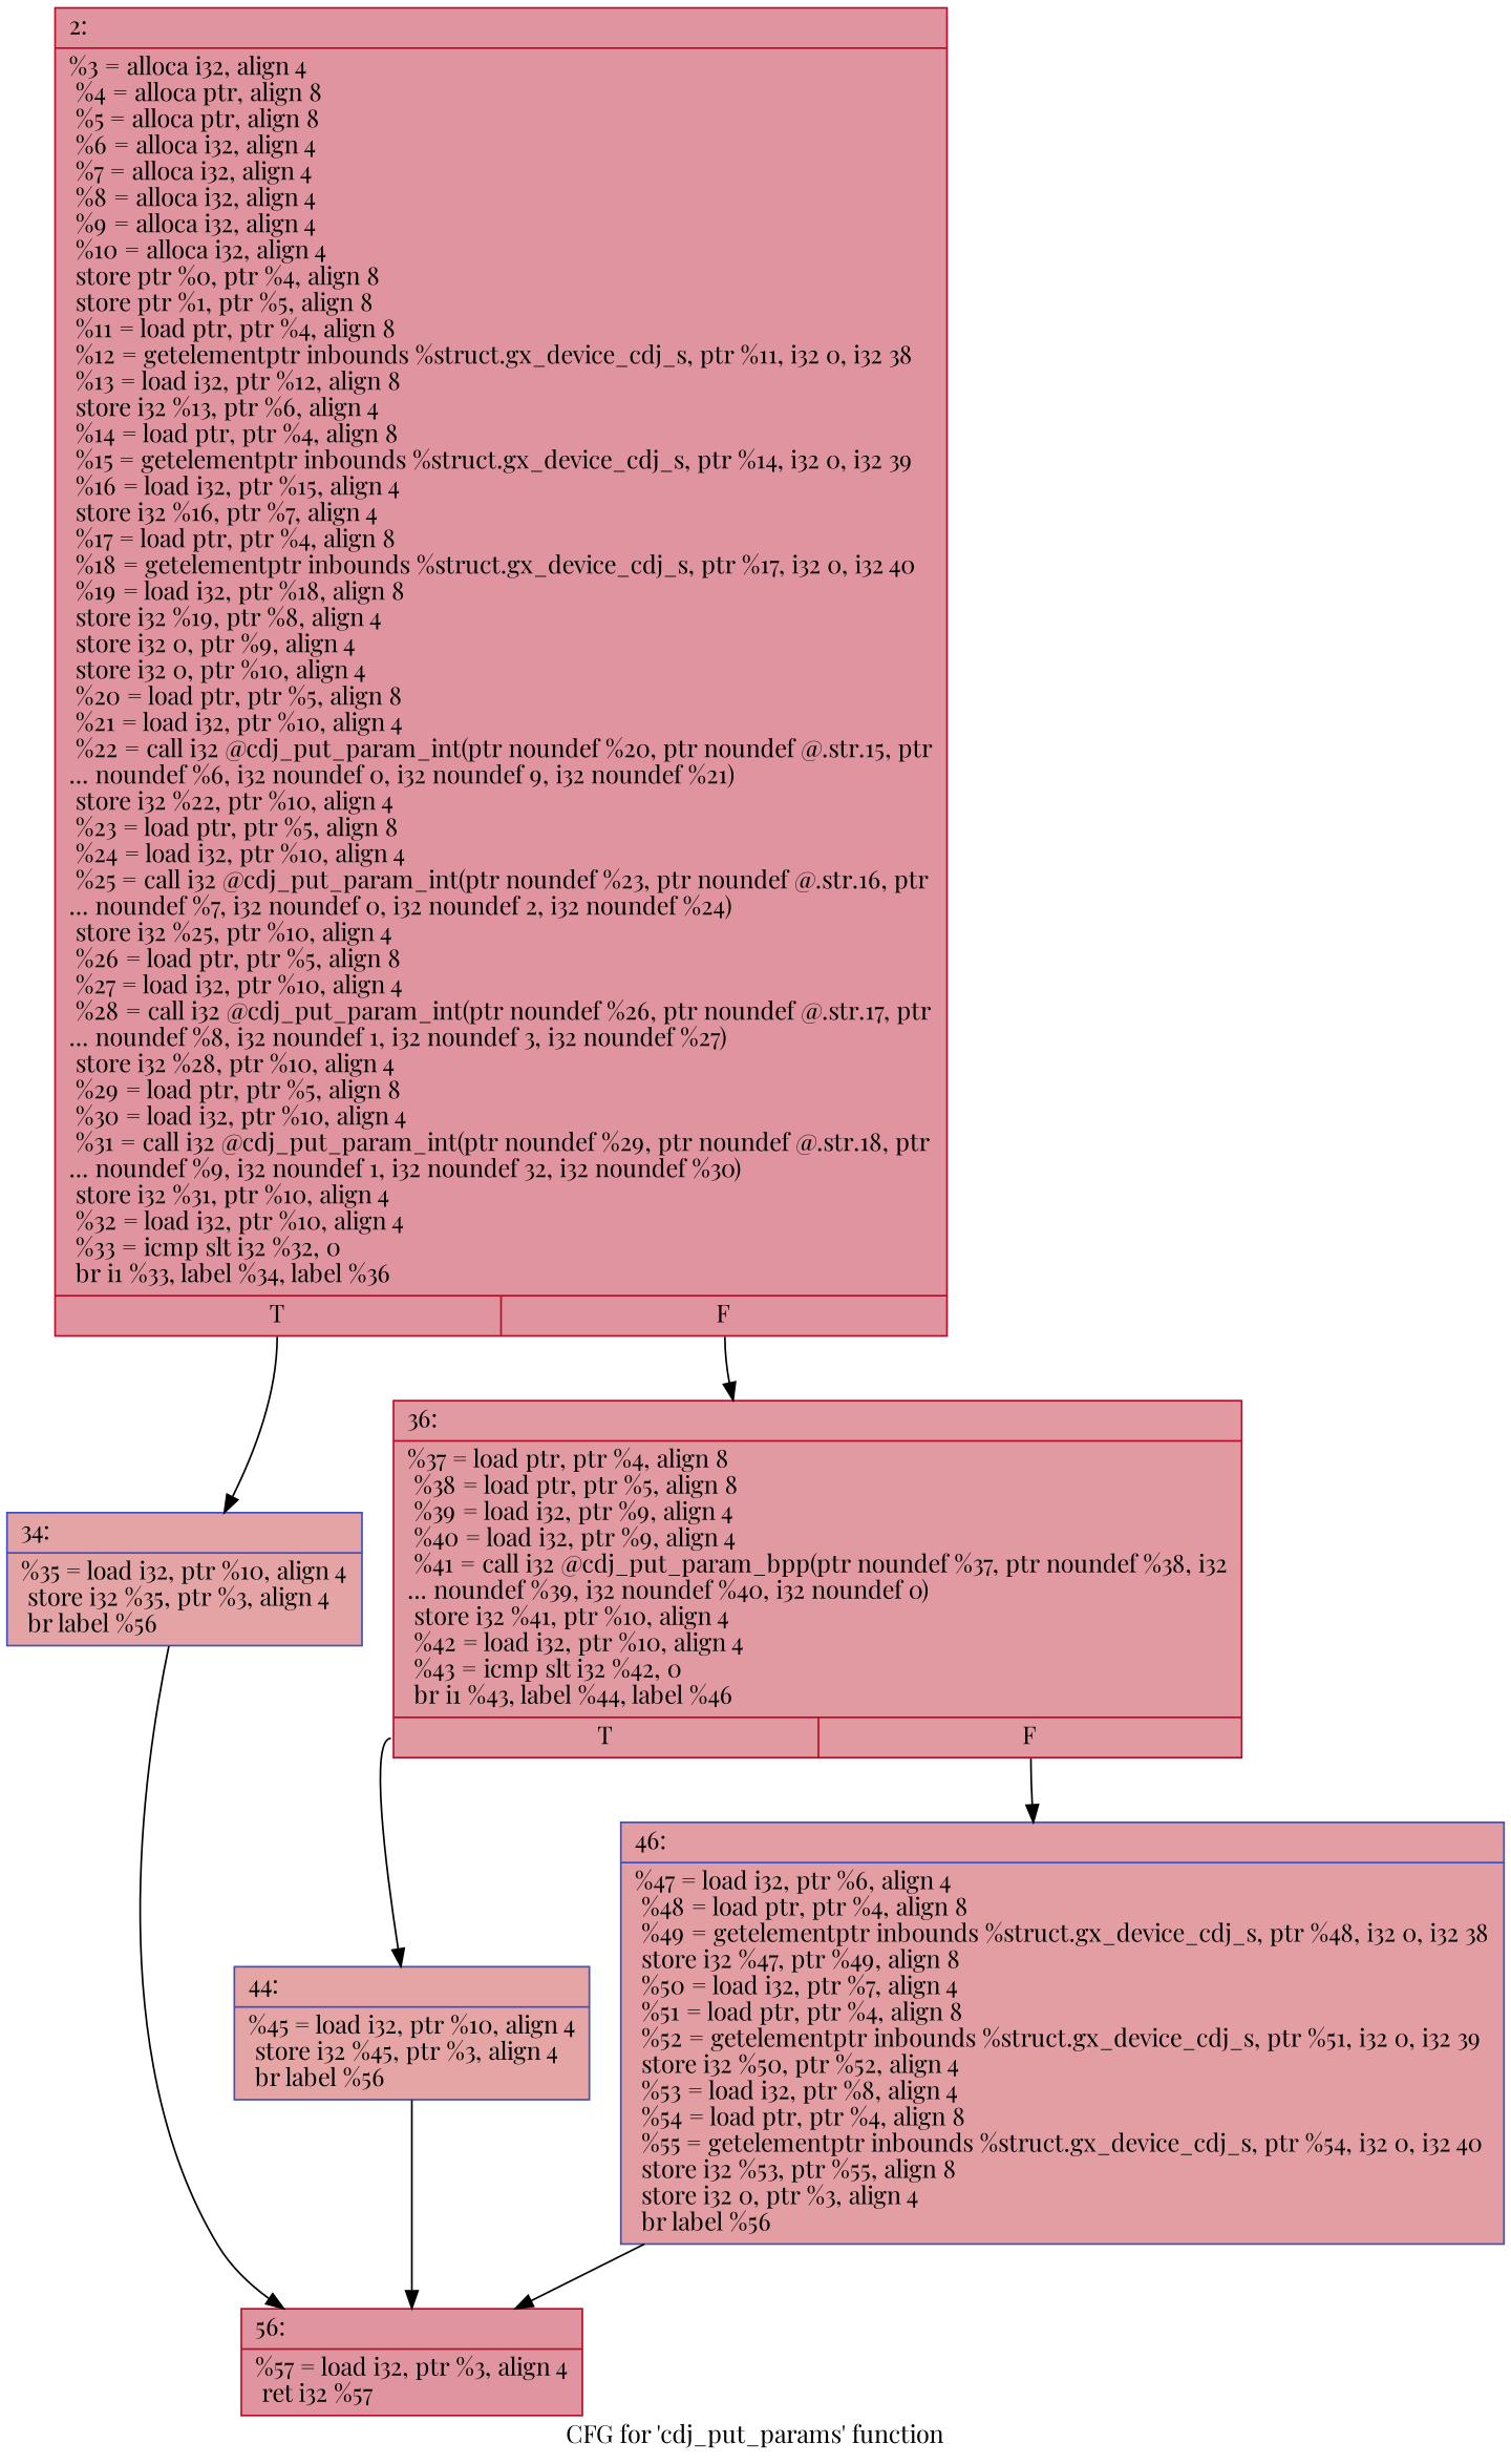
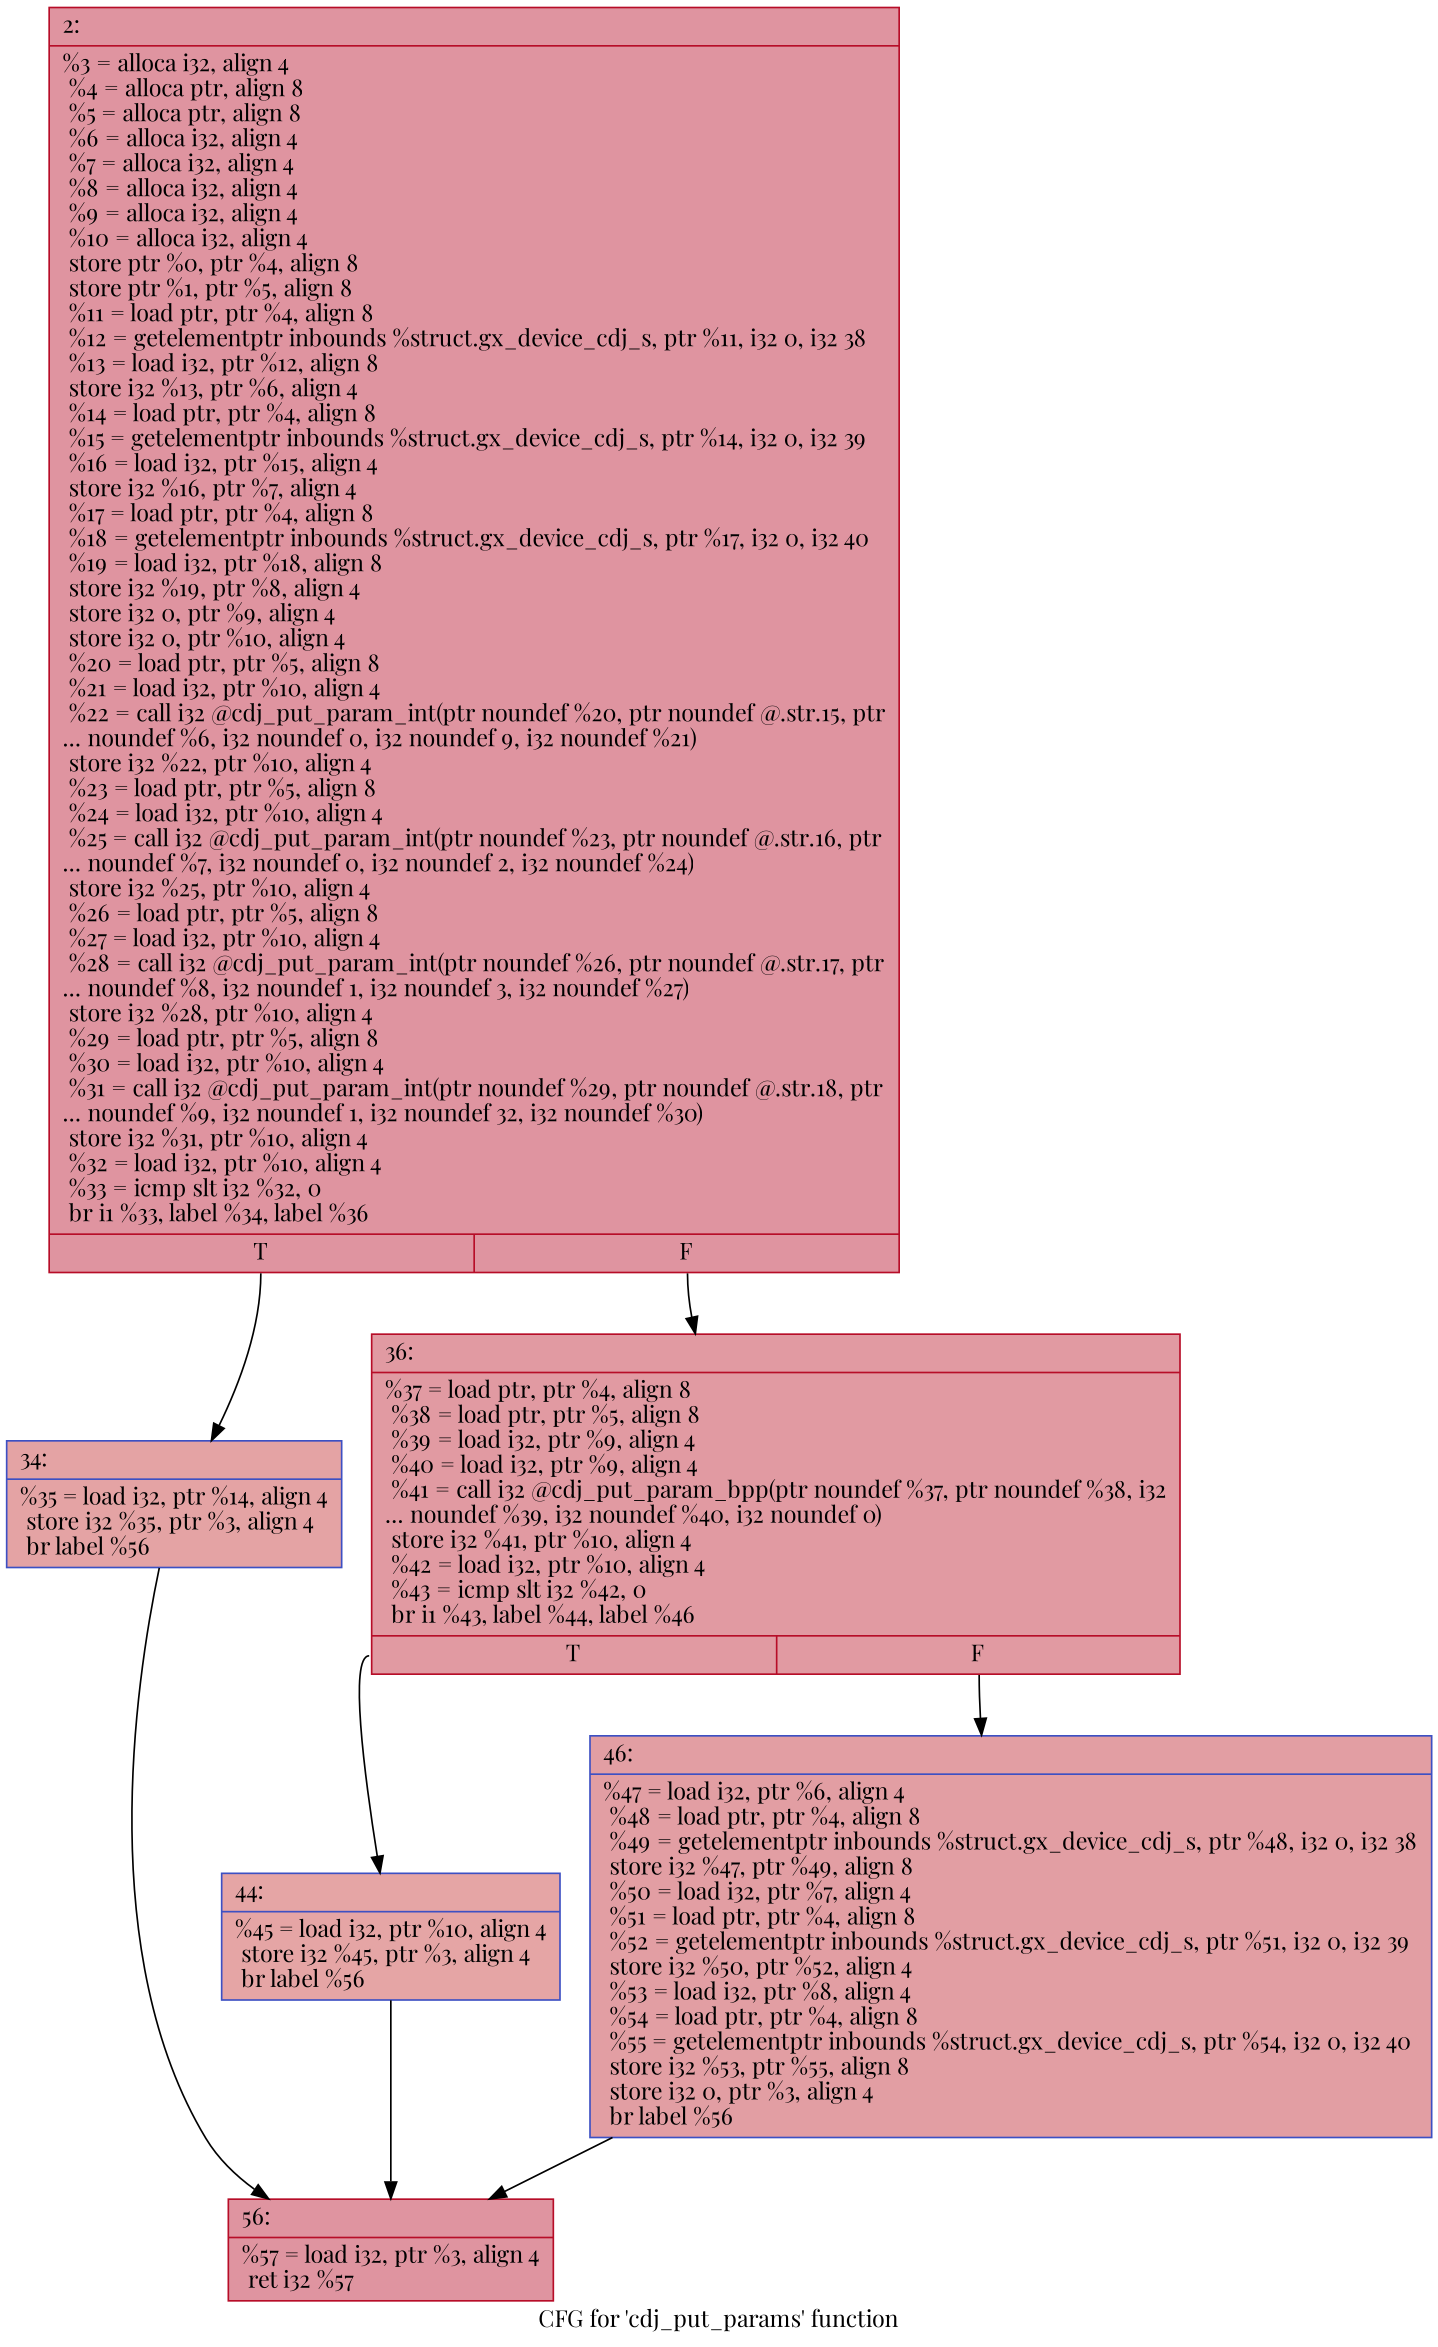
  digraph {
    label="CFG for 'cdj_put_params' function"
    fontname="Playfair Display"
    node [color="#b70d28ff" fillcolor="#b70d2870" fontname="Playfair Display" shape=record style=filled]
    edge [fontname="Playfair Display"]
    n1 [label="{2:\l|  %3 = alloca i32, align 4\l  %4 = alloca ptr, align 8\l  %5 = alloca ptr, align 8\l  %6 = alloca i32, align 4\l  %7 = alloca i32, align 4\l  %8 = alloca i32, align 4\l  %9 = alloca i32, align 4\l  %10 = alloca i32, align 4\l  store ptr %0, ptr %4, align 8\l  store ptr %1, ptr %5, align 8\l  %11 = load ptr, ptr %4, align 8\l  %12 = getelementptr inbounds %struct.gx_device_cdj_s, ptr %11, i32 0, i32 38\l  %13 = load i32, ptr %12, align 8\l  store i32 %13, ptr %6, align 4\l  %14 = load ptr, ptr %4, align 8\l  %15 = getelementptr inbounds %struct.gx_device_cdj_s, ptr %14, i32 0, i32 39\l  %16 = load i32, ptr %15, align 4\l  store i32 %16, ptr %7, align 4\l  %17 = load ptr, ptr %4, align 8\l  %18 = getelementptr inbounds %struct.gx_device_cdj_s, ptr %17, i32 0, i32 40\l  %19 = load i32, ptr %18, align 8\l  store i32 %19, ptr %8, align 4\l  store i32 0, ptr %9, align 4\l  store i32 0, ptr %10, align 4\l  %20 = load ptr, ptr %5, align 8\l  %21 = load i32, ptr %10, align 4\l  %22 = call i32 @cdj_put_param_int(ptr noundef %20, ptr noundef @.str.15, ptr\l... noundef %6, i32 noundef 0, i32 noundef 9, i32 noundef %21)\l  store i32 %22, ptr %10, align 4\l  %23 = load ptr, ptr %5, align 8\l  %24 = load i32, ptr %10, align 4\l  %25 = call i32 @cdj_put_param_int(ptr noundef %23, ptr noundef @.str.16, ptr\l... noundef %7, i32 noundef 0, i32 noundef 2, i32 noundef %24)\l  store i32 %25, ptr %10, align 4\l  %26 = load ptr, ptr %5, align 8\l  %27 = load i32, ptr %10, align 4\l  %28 = call i32 @cdj_put_param_int(ptr noundef %26, ptr noundef @.str.17, ptr\l... noundef %8, i32 noundef 1, i32 noundef 3, i32 noundef %27)\l  store i32 %28, ptr %10, align 4\l  %29 = load ptr, ptr %5, align 8\l  %30 = load i32, ptr %10, align 4\l  %31 = call i32 @cdj_put_param_int(ptr noundef %29, ptr noundef @.str.18, ptr\l... noundef %9, i32 noundef 1, i32 noundef 32, i32 noundef %30)\l  store i32 %31, ptr %10, align 4\l  %32 = load i32, ptr %10, align 4\l  %33 = icmp slt i32 %32, 0\l  br i1 %33, label %34, label %36\l|{<s0>T|<s1>F}}"]
-   n2 [color="#3d50c3ff" fillcolor="#c32e3170" label="{34:\l|  %35 = load i32, ptr %10, align 4\l  store i32 %35, ptr %3, align 4\l  br label %56\l}"]
+   n2 [color="#3d50c3ff" fillcolor="#c32e3170" label="{34:\l|  %35 = load i32, ptr %14, align 4\l  store i32 %35, ptr %3, align 4\l  br label %56\l}"]
    n3 [fillcolor="#bb1b2c70" label="{36:\l|  %37 = load ptr, ptr %4, align 8\l  %38 = load ptr, ptr %5, align 8\l  %39 = load i32, ptr %9, align 4\l  %40 = load i32, ptr %9, align 4\l  %41 = call i32 @cdj_put_param_bpp(ptr noundef %37, ptr noundef %38, i32\l... noundef %39, i32 noundef %40, i32 noundef 0)\l  store i32 %41, ptr %10, align 4\l  %42 = load i32, ptr %10, align 4\l  %43 = icmp slt i32 %42, 0\l  br i1 %43, label %44, label %46\l|{<s0>T|<s1>F}}"]
    n4 [label="{56:\l|  %57 = load i32, ptr %3, align 4\l  ret i32 %57\l}"]
    n5 [color="#3d50c3ff" fillcolor="#c5333470" label="{44:\l|  %45 = load i32, ptr %10, align 4\l  store i32 %45, ptr %3, align 4\l  br label %56\l}"]
    n6 [color="#3d50c3ff" fillcolor="#be242e70" label="{46:\l|  %47 = load i32, ptr %6, align 4\l  %48 = load ptr, ptr %4, align 8\l  %49 = getelementptr inbounds %struct.gx_device_cdj_s, ptr %48, i32 0, i32 38\l  store i32 %47, ptr %49, align 8\l  %50 = load i32, ptr %7, align 4\l  %51 = load ptr, ptr %4, align 8\l  %52 = getelementptr inbounds %struct.gx_device_cdj_s, ptr %51, i32 0, i32 39\l  store i32 %50, ptr %52, align 4\l  %53 = load i32, ptr %8, align 4\l  %54 = load ptr, ptr %4, align 8\l  %55 = getelementptr inbounds %struct.gx_device_cdj_s, ptr %54, i32 0, i32 40\l  store i32 %53, ptr %55, align 8\l  store i32 0, ptr %3, align 4\l  br label %56\l}"]
    n1 -> n2 [tailport=s0]
    n1 -> n3 [tailport=s1]
    n2 -> n4
    n3 -> n5 [tailport=s0]
    n3 -> n6 [tailport=s1]
    n5 -> n4
    n6 -> n4
  }
